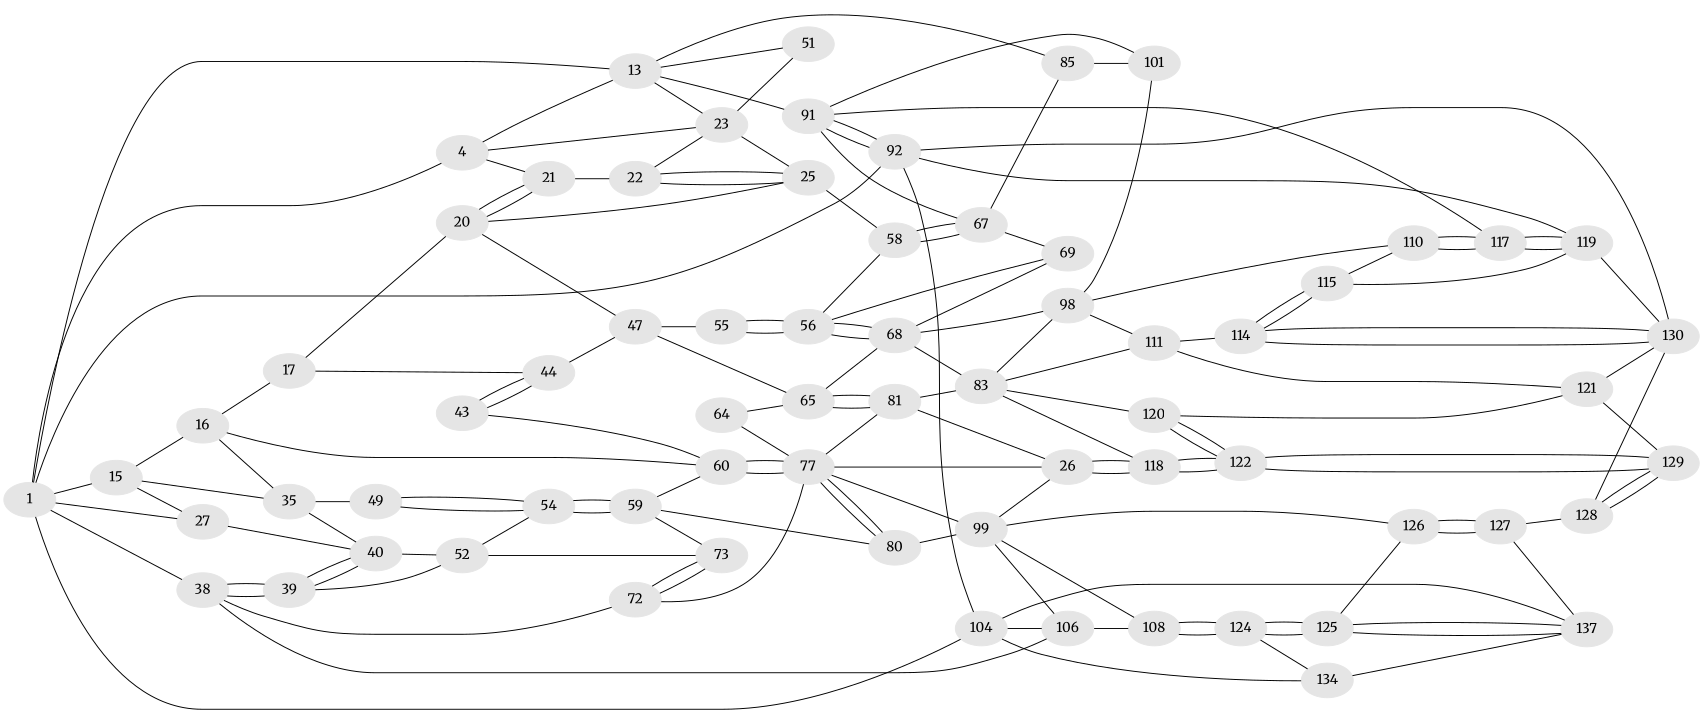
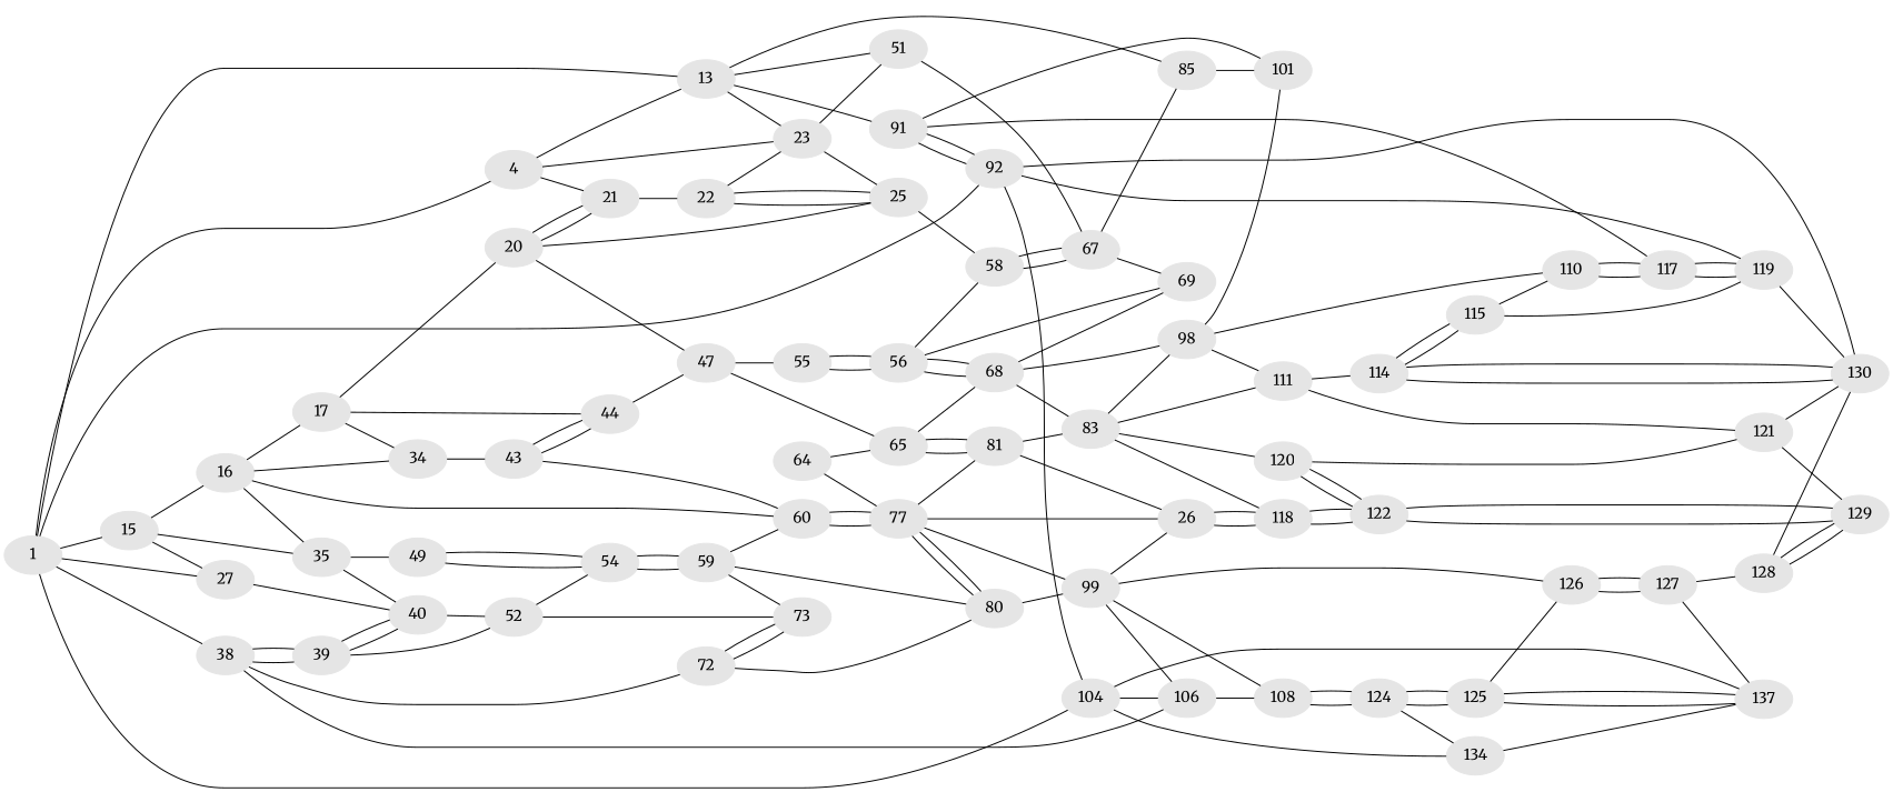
  graph {
    fontname=Merriweather
    rankdir=LR
    node [color=gray90 fontname=Merriweather style=filled]
    edge [fontname=Merriweather]
    1 [super="+9+2"]
    4 [super="+12+5"]
    13 [super="+14+50"]
    15 [super="+32"]
    27 [super="+31"]
    38 [super="+71"]
    92 [super="+93"]
    104 [super="+105"]
    21
    23 [super="+24"]
    51
    85
    91 [super="+102"]
    16 [super="+33"]
    35 [super="+46+36"]
    40 [super="+45"]
    39
    72
    106 [super="+107"]
    119 [super="+123"]
    130 [super="+133+131"]
    134
    137 [super="+140"]
    22
    25 [super="+30"]
    17 [super="+18"]
+   34 [super="+42"]
    20 [super="+29"]
    44
    67 [super="+70"]
    101 [super="+103"]
    117
    60 [super="+61"]
    49
    43
    77 [super="+78"]
    47 [super="+63+48"]
    58
    55
    65 [super="+66"]
    52 [super="+53"]
    54
    73
    80 [super="+88"]
    108
    56 [super="+57"]
    68 [super="+74"]
    81 [super="+82"]
    59 [super="+76"]
    69
    83 [super="+84+110"]
    98 [super="+99+109"]
    n53 [label=99 super="+90"]
    64
    n55 [label=26 super="+97"]
    n56 [label=111 super="+113"]
    118
    120
    n59 [label=110]
    126
    114
    121 [super="+132"]
    122
    124
    127
    125
    115
    129
    128
    1 -- 4
    1 -- 13
    1 -- 15
    1 -- 27 [weight=2]
    1 -- 38
    1 -- 92
    1 -- 104
    4 -- 13
    4 -- 21
    4 -- 23
    13 -- 23
    13 -- 51
    13 -- 85
    13 -- 91
    15 -- 27
    15 -- 16
    15 -- 35
    27 -- 40
    38 -- 39
    38 -- 39
    38 -- 72
    38 -- 106
    92 -- 104
    92 -- 119
    92 -- 130
    104 -- 106
    104 -- 134
    104 -- 137
    21 -- 22
    23 -- 51
    23 -- 25
-   91 -- 67
+   51 -- 67
    85 -- 101
    91 -- 92
    91 -- 92
    91 -- 101
    91 -- 117
    16 -- 35
    16 -- 17
+   16 -- 34 [weight=2]
    16 -- 60
    35 -- 40
    35 -- 49 [weight=2]
    40 -- 52
    39 -- 40
    39 -- 40
    39 -- 52
    72 -- 73
    72 -- 73
-   72 -- 77
+   72 -- 80
    106 -- 108
    119 -- 130
    134 -- 137
    22 -- 23
    22 -- 25
    22 -- 25
    25 -- 58
+   17 -- 34
    17 -- 20
    17 -- 44
+   34 -- 43
    20 -- 21
    20 -- 21
    20 -- 25
    20 -- 47
    44 -- 47
    67 -- 85
    67 -- 69
    117 -- 119
    117 -- 119
    60 -- 77
    60 -- 77
    49 -- 54
    49 -- 54
    43 -- 44
    43 -- 44
    43 -- 60
    77 -- 80
    77 -- 80
    77 -- 81
    77 -- n53
    77 -- n55
    47 -- 55 [weight=2]
    47 -- 65
    58 -- 67
    58 -- 67
    55 -- 56
    55 -- 56
    65 -- 68
    65 -- 81
    65 -- 81
    52 -- 54
    52 -- 73
    54 -- 59
    54 -- 59
    80 -- n53
    108 -- 124
    108 -- 124
    56 -- 58
    56 -- 68
    56 -- 68
    56 -- 69
    68 -- 69
    68 -- 83
    68 -- 98
    81 -- 83
    81 -- n55
    59 -- 60
    59 -- 73
    59 -- 80
    83 -- 98
    83 -- n56
    83 -- 118
    83 -- 120
    98 -- 101 [weight=2]
    98 -- n56
    98 -- n59
    n53 -- 106
    n53 -- 108
    n53 -- n55
    n53 -- 126
    64 -- 77
    64 -- 65
    n55 -- 118
    n55 -- 118
    n56 -- 114
    n56 -- 121
    118 -- 122
    118 -- 122
    120 -- 121
    120 -- 122
    120 -- 122
    n59 -- 117
    n59 -- 117
    126 -- 127
    126 -- 127
    114 -- 130
    114 -- 130
    114 -- 115
    114 -- 115
    121 -- 130 [weight=2]
    121 -- 129
    122 -- 129
    122 -- 129
    124 -- 134
    124 -- 125
    124 -- 125
    127 -- 137
    127 -- 128
    125 -- 137
    125 -- 137
    125 -- 126
    115 -- 119
    115 -- n59
    128 -- 130
    128 -- 129
    128 -- 129
  }
